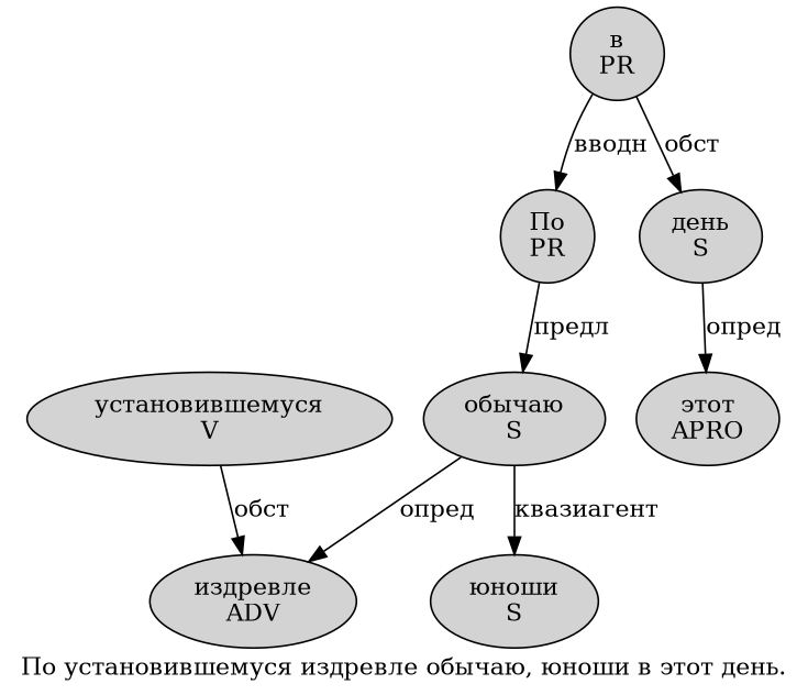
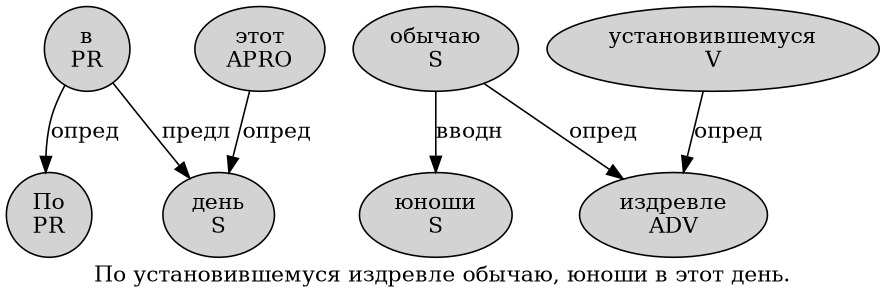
  digraph {
    label="По установившемуся издревле обычаю, юноши в этот день."
    node [fillcolor=lightgray penwidth=1 shape=ellipse style=filled]
    n1 [label="По\nPR"]
    n2 [label="обычаю\nS"]
    n3 [label="издревле\nADV"]
    n4 [label="юноши\nS"]
    n5 [label="установившемуся\nV"]
    n6 [label="в\nPR"]
    n7 [label="день\nS"]
    n8 [label="этот\nAPRO"]
-   n1 -> n2 [label="предл"]
    n2 -> n3 [label="опред"]
-   n2 -> n4 [label="квазиагент"]
-   n5 -> n3 [label="обст"]
-   n6 -> n1 [label="вводн"]
-   n6 -> n7 [label="обст"]
-   n7 -> n8 [label="опред"]
+   n2 -> n4 [label="вводн"]
+   n5 -> n3 [label="опред"]
+   n6 -> n1 [label="опред"]
+   n6 -> n7 [label="предл"]
+   n8 -> n7 [label="опред"]
  }
